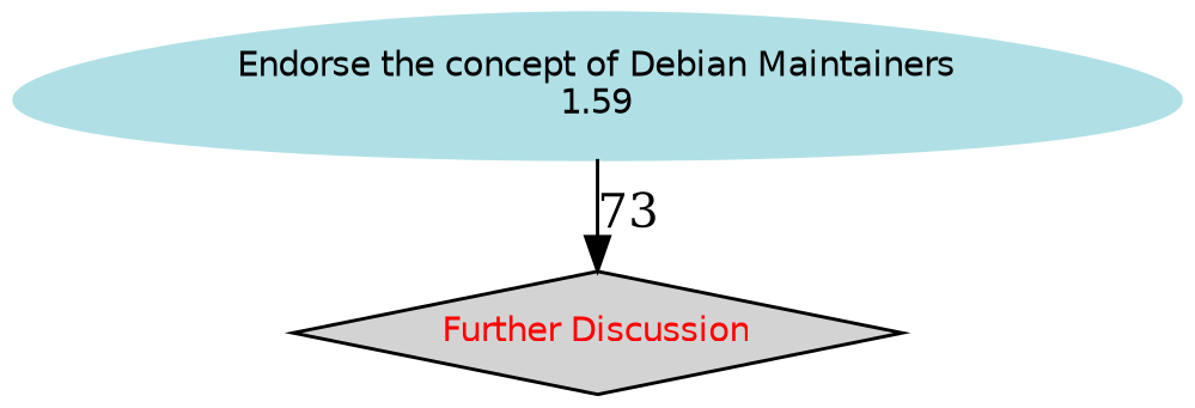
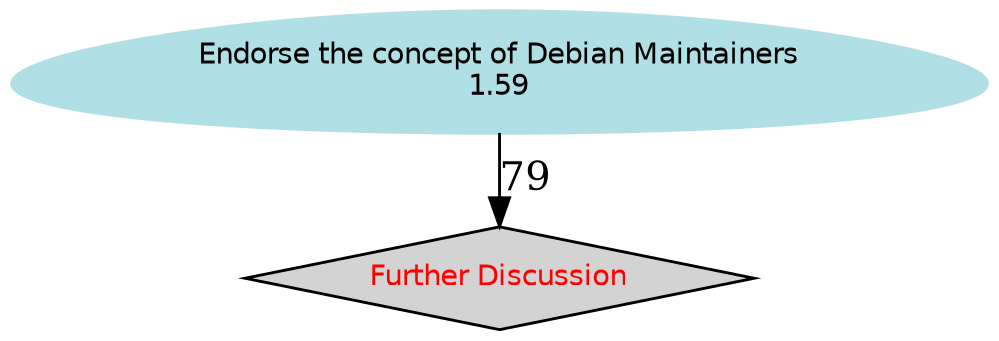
  digraph {
    ranksep=0.25
    node [fontname=Helvetica fontsize=10 style=filled]
    "Endorse the concept of Debian Maintainers\n1.59" [color=powderblue fontcolor="Navy Blue" shape=egg]
    "Further Discussion" [fontcolor=Red shape=diamond]
-   "Endorse the concept of Debian Maintainers\n1.59" -> "Further Discussion" [label=73]
+   "Endorse the concept of Debian Maintainers\n1.59" -> "Further Discussion" [label=79]
  }
